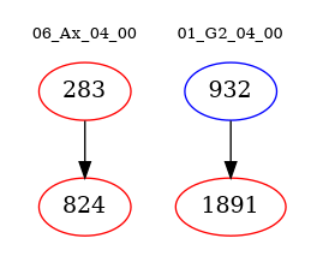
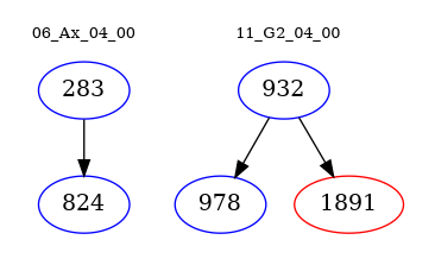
  digraph {
    node [color=blue]
    edge [color=black]
-   n1 [color=red label=283]
-   n2 [color=red label=824]
+   n1 [label=283]
+   n2 [label=824]
    n3 [label=932]
+   n4 [label=978]
    n5 [color=red label=1891]
    subgraph cluster_1 {
      color=white
      fontsize=10
      label="06_Ax_04_00"
      n1
      n2
    }
    subgraph cluster_2 {
      color=white
      fontsize=10
-     label="01_G2_04_00"
+     label="11_G2_04_00"
      n3
+     n4
      n5
    }
    n1 -> n2
+   n3 -> n4
    n3 -> n5
  }
